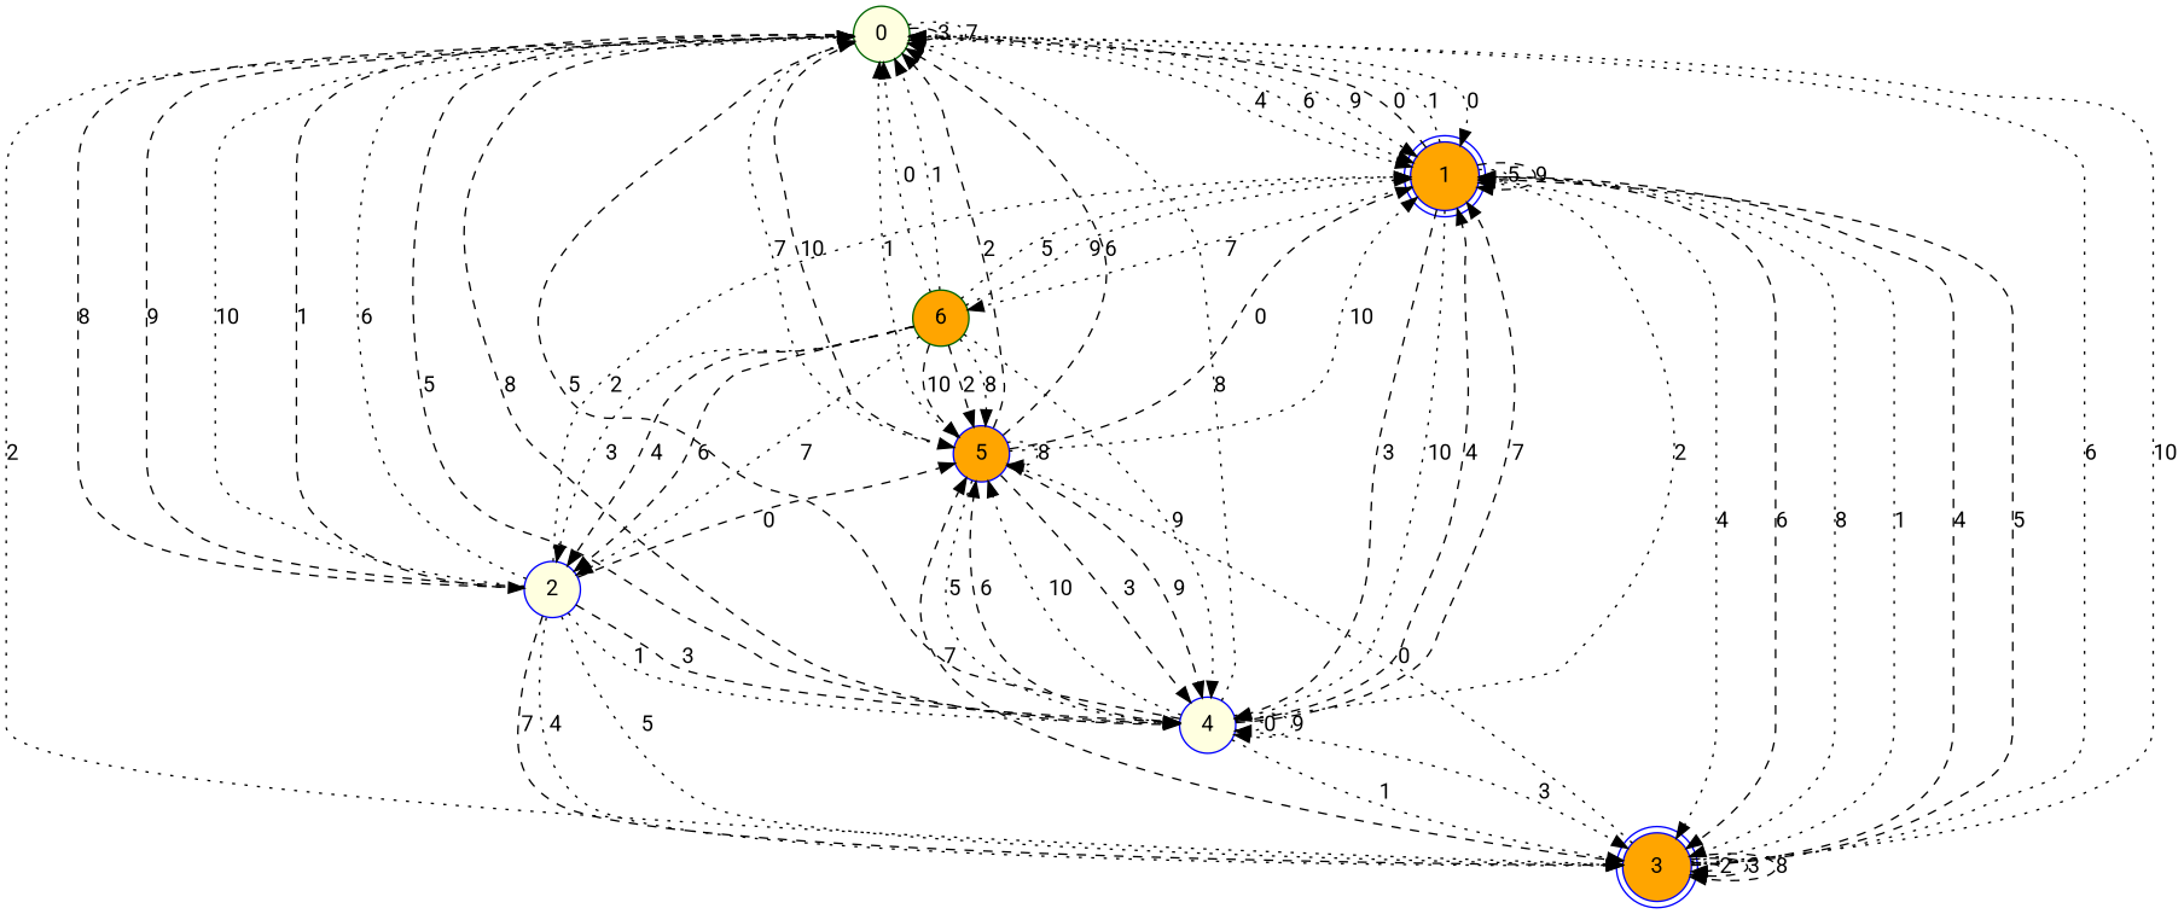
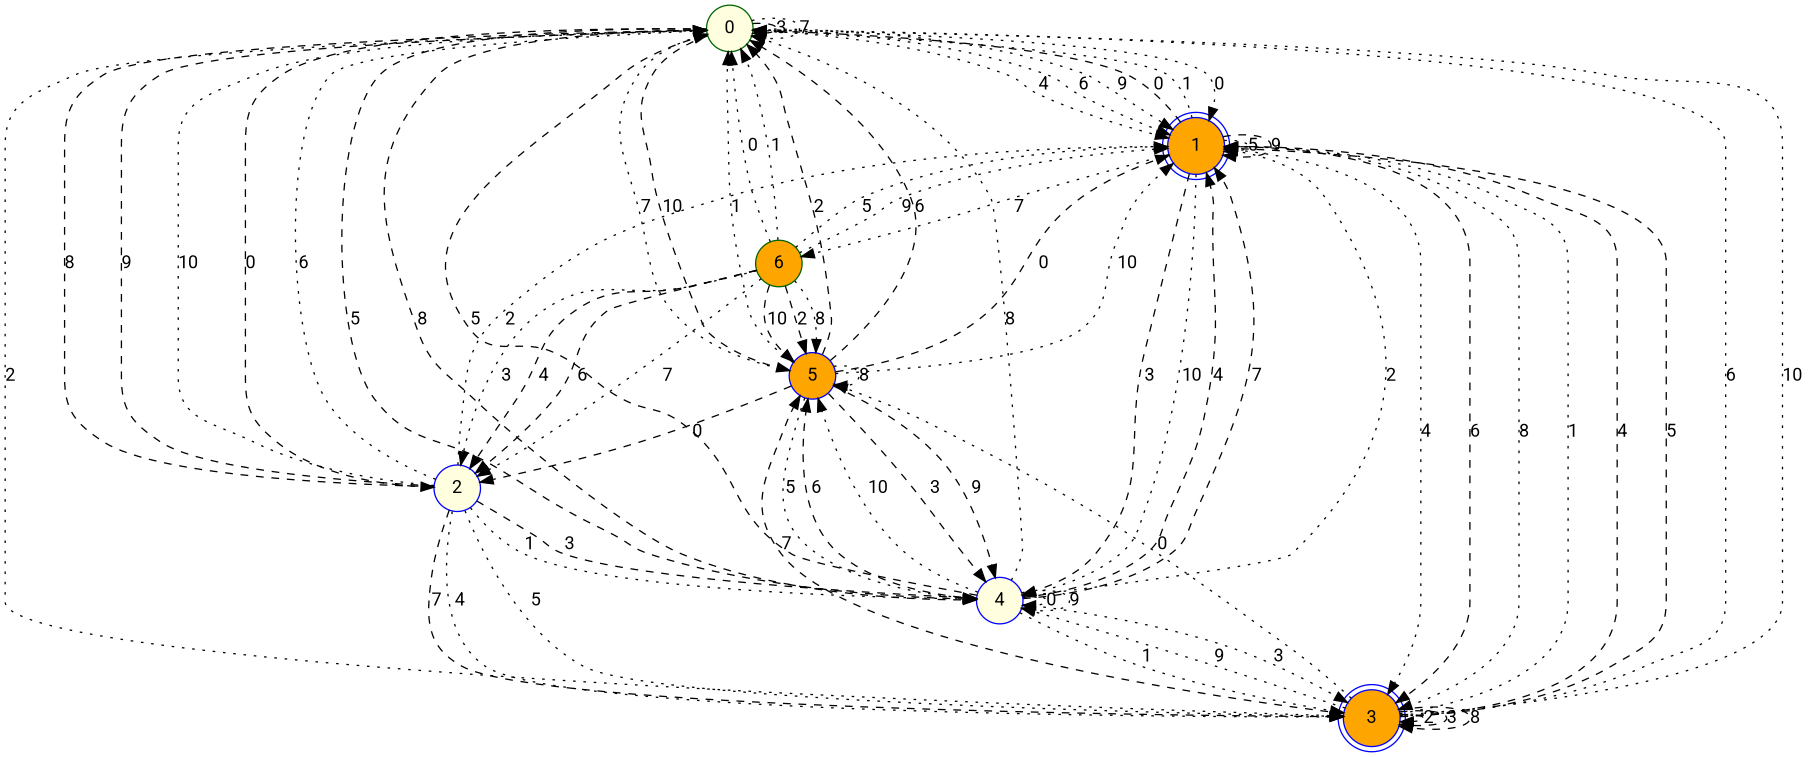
  digraph {
    fontname=Roboto
    node [color=blue fillcolor=orange fontname=Roboto shape=circle style=filled]
    edge [fontname=Roboto style=dotted]
    n1 [color=darkgreen fillcolor=lightyellow label=0]
    n2 [label=1 shape=doublecircle]
    n3 [fillcolor=lightyellow label=2]
    n4 [label=3 shape=doublecircle]
    n5 [fillcolor=lightyellow label=4]
    n6 [label=5]
    n7 [color=darkgreen label=6]
    n1 -> n1 [label=3 style=dashed]
    n1 -> n1 [label=7]
    n1 -> n2 [label=0]
    n1 -> n2 [label=4]
    n1 -> n2 [label=6]
    n1 -> n2 [label=9]
-   n1 -> n3 [label=1 style=dashed]
+   n1 -> n3 [label=0 style=dashed]
    n1 -> n4 [label=2]
    n1 -> n5 [label=5 style=dashed]
    n1 -> n5 [label=8 style=dashed]
    n1 -> n6 [label=10 style=dashed]
    n2 -> n1 [label=0 style=dashed]
    n2 -> n1 [label=1]
    n2 -> n2 [label=5]
    n2 -> n2 [label=9 style=dashed]
    n2 -> n4 [label=4]
    n2 -> n4 [label=6 style=dashed]
    n2 -> n4 [label=8]
    n2 -> n5 [label=3 style=dashed]
    n2 -> n5 [label=10]
    n2 -> n7 [label=7]
    n3 -> n1 [label=6]
    n3 -> n1 [label=8 style=dashed]
    n3 -> n1 [label=9 style=dashed]
    n3 -> n1 [label=10]
    n3 -> n2 [label=2]
    n3 -> n4 [label=4]
    n3 -> n4 [label=5]
    n3 -> n4 [label=7 style=dashed]
    n3 -> n5 [label=1]
    n3 -> n5 [label=3 style=dashed]
-   n3 -> n6 [label=0 style=dashed]
+   n6 -> n3 [label=0 style=dashed]
    n4 -> n1 [label=6]
    n4 -> n1 [label=10]
    n4 -> n2 [label=1]
    n4 -> n2 [label=4 style=dashed]
    n4 -> n2 [label=5 style=dashed]
    n4 -> n4 [label=2 style=dashed]
    n4 -> n4 [label=3 style=dashed]
    n4 -> n4 [label=8 style=dashed]
-   n7 -> n5 [label=9]
+   n4 -> n5 [label=9]
    n4 -> n6 [label=0]
    n4 -> n6 [label=7 style=dashed]
    n5 -> n1 [label=5 style=dashed]
    n5 -> n1 [label=8]
    n5 -> n2 [label=2]
    n5 -> n2 [label=4 style=dashed]
    n5 -> n2 [label=7 style=dashed]
    n5 -> n4 [label=1]
    n5 -> n4 [label=3]
    n5 -> n5 [label=0]
    n5 -> n5 [label=9]
    n5 -> n6 [label=6 style=dashed]
    n5 -> n6 [label=10]
    n6 -> n1 [label=1]
    n6 -> n1 [label=2 style=dashed]
    n6 -> n1 [label=6 style=dashed]
    n6 -> n1 [label=7]
    n6 -> n2 [label=0 style=dashed]
    n6 -> n2 [label=10]
    n6 -> n5 [label=3 style=dashed]
    n6 -> n5 [label=5]
    n6 -> n5 [label=9 style=dashed]
    n6 -> n6 [label=8]
    n7 -> n1 [label=0]
    n7 -> n1 [label=1]
    n7 -> n2 [label=5]
    n7 -> n2 [label=9]
    n7 -> n3 [label=3]
    n7 -> n3 [label=4 style=dashed]
    n7 -> n3 [label=6 style=dashed]
    n7 -> n3 [label=7]
    n7 -> n6 [label=2 style=dashed]
    n7 -> n6 [label=8]
    n7 -> n6 [label=10 style=dashed]
  }
